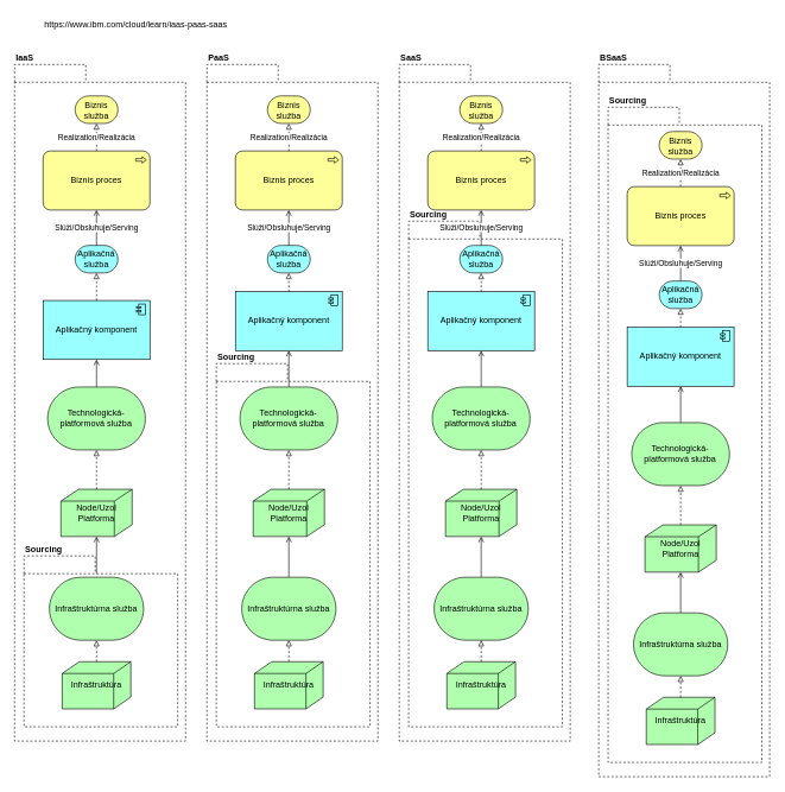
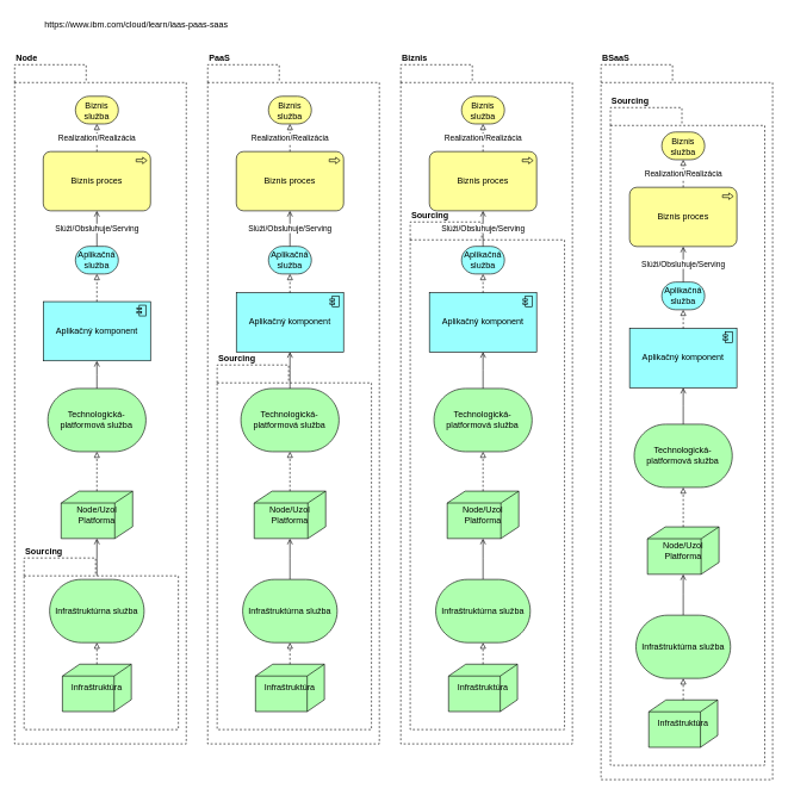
  <mxCell id="0" />
  <mxCell id="1" parent="0" />
  <mxCell id="2" value="&lt;b&gt;PaaS&lt;/b&gt;" style="shape=folder;spacingTop=10;tabWidth=100;tabHeight=25;tabPosition=left;html=1;dashed=1;labelPosition=center;verticalLabelPosition=top;align=left;verticalAlign=bottom;" vertex="1" parent="1"><mxGeometry x="290" y="90" width="240" height="950" as="geometry" /></mxCell>
  <mxCell id="3" value="Sourcing" style="shape=folder;spacingTop=10;tabWidth=100;tabHeight=25;tabPosition=left;html=1;dashed=1;labelPosition=center;verticalLabelPosition=top;align=left;verticalAlign=bottom;fontStyle=1" vertex="1" parent="1"><mxGeometry x="303.17" y="510" width="215.83" height="510" as="geometry" /></mxCell>
  <mxCell id="4" value="" style="group" vertex="1" connectable="0" parent="1"><mxGeometry x="20" y="90" width="240" height="950" as="geometry" /></mxCell>
- <mxCell id="5" value="&lt;b&gt;IaaS&lt;/b&gt;" style="shape=folder;spacingTop=10;tabWidth=100;tabHeight=25;tabPosition=left;html=1;dashed=1;labelPosition=center;verticalLabelPosition=top;align=left;verticalAlign=bottom;" vertex="1" parent="4"><mxGeometry width="240" height="950" as="geometry" /></mxCell>
+ <mxCell id="5" value="&lt;b&gt;Node&lt;/b&gt;" style="shape=folder;spacingTop=10;tabWidth=100;tabHeight=25;tabPosition=left;html=1;dashed=1;labelPosition=center;verticalLabelPosition=top;align=left;verticalAlign=bottom;" vertex="1" parent="4"><mxGeometry width="240" height="950" as="geometry" /></mxCell>
  <mxCell id="6" value="Biznis služba" style="html=1;outlineConnect=0;whiteSpace=wrap;fillColor=#ffff99;shape=mxgraph.archimate3.service;" vertex="1" parent="4"><mxGeometry x="85" y="44.186" width="60" height="38.663" as="geometry" /></mxCell>
  <mxCell id="7" value="Biznis proces" style="html=1;outlineConnect=0;whiteSpace=wrap;fillColor=#ffff99;shape=mxgraph.archimate3.application;appType=proc;archiType=rounded;" vertex="1" parent="4"><mxGeometry x="40" y="121.512" width="150" height="82.849" as="geometry" /></mxCell>
  <mxCell id="8" value="Realization/Realizácia" style="edgeStyle=elbowEdgeStyle;html=1;endArrow=block;elbow=vertical;endFill=0;dashed=1;rounded=0;exitX=0.5;exitY=0;exitDx=0;exitDy=0;exitPerimeter=0;entryX=0.5;entryY=1;entryDx=0;entryDy=0;entryPerimeter=0;" edge="1" parent="4" source="7" target="6"><mxGeometry width="160" relative="1" as="geometry"><mxPoint x="285" y="187.791" as="sourcePoint" /><mxPoint x="445" y="187.791" as="targetPoint" /></mxGeometry></mxCell>
  <mxCell id="9" value="Aplikačná služba" style="html=1;outlineConnect=0;whiteSpace=wrap;fillColor=#99ffff;shape=mxgraph.archimate3.service;" vertex="1" parent="4"><mxGeometry x="85" y="254.07" width="60" height="38.663" as="geometry" /></mxCell>
  <mxCell id="10" value="Aplikačný komponent" style="html=1;outlineConnect=0;whiteSpace=wrap;fillColor=#99ffff;shape=mxgraph.archimate3.application;appType=comp;archiType=square;" vertex="1" parent="4"><mxGeometry x="40" y="331.395" width="150" height="82.849" as="geometry" /></mxCell>
  <mxCell id="11" value="" style="edgeStyle=elbowEdgeStyle;html=1;endArrow=block;elbow=vertical;endFill=0;dashed=1;rounded=0;entryX=0.5;entryY=1;entryDx=0;entryDy=0;entryPerimeter=0;" edge="1" parent="4" source="10" target="9"><mxGeometry width="160" relative="1" as="geometry"><mxPoint x="215" y="309.302" as="sourcePoint" /><mxPoint x="375" y="309.302" as="targetPoint" /></mxGeometry></mxCell>
  <mxCell id="12" value="Slúži/Obsluhuje/Serving" style="edgeStyle=elbowEdgeStyle;html=1;endArrow=open;elbow=vertical;endFill=1;rounded=0;exitX=0.5;exitY=0;exitDx=0;exitDy=0;exitPerimeter=0;" edge="1" parent="4" source="9" target="7"><mxGeometry width="160" relative="1" as="geometry"><mxPoint x="185" y="243.023" as="sourcePoint" /><mxPoint x="345" y="243.023" as="targetPoint" /></mxGeometry></mxCell>
  <mxCell id="13" value="Technologická-platformová služba" style="html=1;outlineConnect=0;whiteSpace=wrap;fillColor=#AFFFAF;shape=mxgraph.archimate3.service;" vertex="1" parent="4"><mxGeometry x="46.43" y="452.907" width="137.14" height="88.372" as="geometry" /></mxCell>
  <mxCell id="14" value="Node/Uzol&lt;br&gt;Platforma" style="html=1;outlineConnect=0;whiteSpace=wrap;fillColor=#AFFFAF;shape=mxgraph.archimate3.node;" vertex="1" parent="4"><mxGeometry x="65" y="596.512" width="100" height="66.279" as="geometry" /></mxCell>
  <mxCell id="15" value="" style="edgeStyle=elbowEdgeStyle;html=1;endArrow=block;elbow=vertical;endFill=0;dashed=1;rounded=0;exitX=0.5;exitY=0;exitDx=0;exitDy=0;exitPerimeter=0;" edge="1" parent="4" source="14" target="13"><mxGeometry width="160" relative="1" as="geometry"><mxPoint x="195" y="552.326" as="sourcePoint" /><mxPoint x="355" y="552.326" as="targetPoint" /></mxGeometry></mxCell>
  <mxCell id="16" value="" style="edgeStyle=elbowEdgeStyle;html=1;endArrow=open;elbow=vertical;endFill=1;rounded=0;exitX=0.5;exitY=0;exitDx=0;exitDy=0;exitPerimeter=0;" edge="1" parent="4" source="13" target="10"><mxGeometry width="160" relative="1" as="geometry"><mxPoint x="465" y="452.907" as="sourcePoint" /><mxPoint x="625" y="452.907" as="targetPoint" /></mxGeometry></mxCell>
  <mxCell id="17" value="" style="edgeStyle=elbowEdgeStyle;html=1;endArrow=open;elbow=vertical;endFill=1;rounded=0;exitX=0.5;exitY=0;exitDx=0;exitDy=0;exitPerimeter=0;entryX=0.5;entryY=1;entryDx=0;entryDy=0;entryPerimeter=0;" edge="1" parent="4" source="20" target="14"><mxGeometry width="160" relative="1" as="geometry"><mxPoint x="285" y="695.93" as="sourcePoint" /><mxPoint x="445" y="695.93" as="targetPoint" /></mxGeometry></mxCell>
  <mxCell id="18" value="" style="group" vertex="1" connectable="0" parent="4"><mxGeometry x="13.17" y="690" width="215.83" height="240" as="geometry" /></mxCell>
  <mxCell id="19" value="Sourcing" style="shape=folder;spacingTop=10;tabWidth=100;tabHeight=25;tabPosition=left;html=1;dashed=1;labelPosition=center;verticalLabelPosition=top;align=left;verticalAlign=bottom;fontStyle=1" vertex="1" parent="18"><mxGeometry width="215.83" height="240" as="geometry" /></mxCell>
  <mxCell id="20" value="Infraštruktúrna služba" style="html=1;outlineConnect=0;whiteSpace=wrap;fillColor=#AFFFAF;shape=mxgraph.archimate3.service;" vertex="1" parent="18"><mxGeometry x="35.769" y="29.999" width="132.123" height="88.373" as="geometry" /></mxCell>
  <mxCell id="21" value="Infraštruktúra" style="html=1;outlineConnect=0;whiteSpace=wrap;fillColor=#AFFFAF;shape=mxgraph.archimate3.node;" vertex="1" parent="18"><mxGeometry x="53.659" y="148.539" width="96.341" height="66.28" as="geometry" /></mxCell>
  <mxCell id="22" value="" style="edgeStyle=elbowEdgeStyle;html=1;endArrow=block;elbow=vertical;endFill=0;dashed=1;rounded=0;exitX=0.5;exitY=0;exitDx=0;exitDy=0;exitPerimeter=0;" edge="1" parent="18" source="21" target="20"><mxGeometry width="160" relative="1" as="geometry"><mxPoint x="167.519" y="158.539" as="sourcePoint" /><mxPoint x="321.665" y="158.539" as="targetPoint" /></mxGeometry></mxCell>
  <mxCell id="23" value="Biznis služba" style="html=1;outlineConnect=0;whiteSpace=wrap;fillColor=#ffff99;shape=mxgraph.archimate3.service;" vertex="1" parent="1"><mxGeometry x="375" y="134.186" width="60" height="38.663" as="geometry" /></mxCell>
  <mxCell id="24" value="Biznis proces" style="html=1;outlineConnect=0;whiteSpace=wrap;fillColor=#ffff99;shape=mxgraph.archimate3.application;appType=proc;archiType=rounded;" vertex="1" parent="1"><mxGeometry x="330" y="211.512" width="150" height="82.849" as="geometry" /></mxCell>
  <mxCell id="25" value="Realization/Realizácia" style="edgeStyle=elbowEdgeStyle;html=1;endArrow=block;elbow=vertical;endFill=0;dashed=1;rounded=0;exitX=0.5;exitY=0;exitDx=0;exitDy=0;exitPerimeter=0;entryX=0.5;entryY=1;entryDx=0;entryDy=0;entryPerimeter=0;" edge="1" parent="1" source="24" target="23"><mxGeometry width="160" relative="1" as="geometry"><mxPoint x="575" y="277.791" as="sourcePoint" /><mxPoint x="735" y="277.791" as="targetPoint" /></mxGeometry></mxCell>
  <mxCell id="26" value="Aplikačná služba" style="html=1;outlineConnect=0;whiteSpace=wrap;fillColor=#99ffff;shape=mxgraph.archimate3.service;" vertex="1" parent="1"><mxGeometry x="375" y="344.07" width="60" height="38.663" as="geometry" /></mxCell>
  <mxCell id="27" value="Aplikačný komponent" style="html=1;outlineConnect=0;whiteSpace=wrap;fillColor=#99ffff;shape=mxgraph.archimate3.application;appType=comp;archiType=square;" vertex="1" parent="1"><mxGeometry x="330" y="408.995" width="150" height="82.849" as="geometry" /></mxCell>
  <mxCell id="28" value="" style="edgeStyle=elbowEdgeStyle;html=1;endArrow=block;elbow=vertical;endFill=0;dashed=1;rounded=0;entryX=0.5;entryY=1;entryDx=0;entryDy=0;entryPerimeter=0;" edge="1" parent="1" source="27" target="26"><mxGeometry width="160" relative="1" as="geometry"><mxPoint x="505" y="399.302" as="sourcePoint" /><mxPoint x="665" y="399.302" as="targetPoint" /></mxGeometry></mxCell>
  <mxCell id="29" value="Slúži/Obsluhuje/Serving" style="edgeStyle=elbowEdgeStyle;html=1;endArrow=open;elbow=vertical;endFill=1;rounded=0;exitX=0.5;exitY=0;exitDx=0;exitDy=0;exitPerimeter=0;" edge="1" parent="1" source="26" target="24"><mxGeometry width="160" relative="1" as="geometry"><mxPoint x="475" y="333.023" as="sourcePoint" /><mxPoint x="635" y="333.023" as="targetPoint" /></mxGeometry></mxCell>
  <mxCell id="30" value="" style="edgeStyle=elbowEdgeStyle;html=1;endArrow=open;elbow=vertical;endFill=1;rounded=0;exitX=0.5;exitY=0;exitDx=0;exitDy=0;exitPerimeter=0;" edge="1" parent="1" source="32" target="27"><mxGeometry width="160" relative="1" as="geometry"><mxPoint x="755" y="542.907" as="sourcePoint" /><mxPoint x="915" y="542.907" as="targetPoint" /></mxGeometry></mxCell>
  <mxCell id="31" value="" style="group" vertex="1" connectable="0" parent="1"><mxGeometry x="336.43" y="542.907" width="137.14" height="451.912" as="geometry" /></mxCell>
  <mxCell id="32" value="Technologická-platformová služba" style="html=1;outlineConnect=0;whiteSpace=wrap;fillColor=#AFFFAF;shape=mxgraph.archimate3.service;" vertex="1" parent="31"><mxGeometry width="137.14" height="88.372" as="geometry" /></mxCell>
  <mxCell id="33" value="Node/Uzol&lt;br&gt;Platforma" style="html=1;outlineConnect=0;whiteSpace=wrap;fillColor=#AFFFAF;shape=mxgraph.archimate3.node;" vertex="1" parent="31"><mxGeometry x="18.57" y="143.605" width="100" height="66.279" as="geometry" /></mxCell>
  <mxCell id="34" value="" style="edgeStyle=elbowEdgeStyle;html=1;endArrow=block;elbow=vertical;endFill=0;dashed=1;rounded=0;exitX=0.5;exitY=0;exitDx=0;exitDy=0;exitPerimeter=0;" edge="1" parent="31" source="33" target="32"><mxGeometry width="160" relative="1" as="geometry"><mxPoint x="148.57" y="99.419" as="sourcePoint" /><mxPoint x="308.57" y="99.419" as="targetPoint" /></mxGeometry></mxCell>
  <mxCell id="35" value="" style="edgeStyle=elbowEdgeStyle;html=1;endArrow=open;elbow=vertical;endFill=1;rounded=0;exitX=0.5;exitY=0;exitDx=0;exitDy=0;exitPerimeter=0;entryX=0.5;entryY=1;entryDx=0;entryDy=0;entryPerimeter=0;" edge="1" parent="31" source="36" target="33"><mxGeometry width="160" relative="1" as="geometry"><mxPoint x="238.57" y="243.023" as="sourcePoint" /><mxPoint x="398.57" y="243.023" as="targetPoint" /></mxGeometry></mxCell>
  <mxCell id="36" value="Infraštruktúrna služba" style="html=1;outlineConnect=0;whiteSpace=wrap;fillColor=#AFFFAF;shape=mxgraph.archimate3.service;" vertex="1" parent="31"><mxGeometry x="2.509" y="267.092" width="132.123" height="88.373" as="geometry" /></mxCell>
  <mxCell id="37" value="Infraštruktúra" style="html=1;outlineConnect=0;whiteSpace=wrap;fillColor=#AFFFAF;shape=mxgraph.archimate3.node;" vertex="1" parent="31"><mxGeometry x="20.399" y="385.632" width="96.341" height="66.28" as="geometry" /></mxCell>
  <mxCell id="38" value="" style="edgeStyle=elbowEdgeStyle;html=1;endArrow=block;elbow=vertical;endFill=0;dashed=1;rounded=0;exitX=0.5;exitY=0;exitDx=0;exitDy=0;exitPerimeter=0;" edge="1" parent="31" source="37" target="36"><mxGeometry width="160" relative="1" as="geometry"><mxPoint x="134.259" y="395.632" as="sourcePoint" /><mxPoint x="288.405" y="395.632" as="targetPoint" /></mxGeometry></mxCell>
- <mxCell id="39" value="&lt;b&gt;SaaS&lt;/b&gt;" style="shape=folder;spacingTop=10;tabWidth=100;tabHeight=25;tabPosition=left;html=1;dashed=1;labelPosition=center;verticalLabelPosition=top;align=left;verticalAlign=bottom;" vertex="1" parent="1"><mxGeometry x="560" y="90" width="240" height="950" as="geometry" /></mxCell>
+ <mxCell id="39" value="&lt;b&gt;Biznis&lt;/b&gt;" style="shape=folder;spacingTop=10;tabWidth=100;tabHeight=25;tabPosition=left;html=1;dashed=1;labelPosition=center;verticalLabelPosition=top;align=left;verticalAlign=bottom;" vertex="1" parent="1"><mxGeometry x="560" y="90" width="240" height="950" as="geometry" /></mxCell>
  <mxCell id="40" value="Sourcing" style="shape=folder;spacingTop=10;tabWidth=100;tabHeight=25;tabPosition=left;html=1;dashed=1;labelPosition=center;verticalLabelPosition=top;align=left;verticalAlign=bottom;fontStyle=1" vertex="1" parent="1"><mxGeometry x="573.17" y="310" width="215.83" height="710" as="geometry" /></mxCell>
  <mxCell id="41" value="Biznis služba" style="html=1;outlineConnect=0;whiteSpace=wrap;fillColor=#ffff99;shape=mxgraph.archimate3.service;" vertex="1" parent="1"><mxGeometry x="645" y="134.186" width="60" height="38.663" as="geometry" /></mxCell>
  <mxCell id="42" value="Biznis proces" style="html=1;outlineConnect=0;whiteSpace=wrap;fillColor=#ffff99;shape=mxgraph.archimate3.application;appType=proc;archiType=rounded;" vertex="1" parent="1"><mxGeometry x="600" y="211.512" width="150" height="82.849" as="geometry" /></mxCell>
  <mxCell id="43" value="Realization/Realizácia" style="edgeStyle=elbowEdgeStyle;html=1;endArrow=block;elbow=vertical;endFill=0;dashed=1;rounded=0;exitX=0.5;exitY=0;exitDx=0;exitDy=0;exitPerimeter=0;entryX=0.5;entryY=1;entryDx=0;entryDy=0;entryPerimeter=0;" edge="1" source="42" target="41" parent="1"><mxGeometry width="160" relative="1" as="geometry"><mxPoint x="845" y="277.791" as="sourcePoint" /><mxPoint x="1005" y="277.791" as="targetPoint" /></mxGeometry></mxCell>
  <mxCell id="44" value="Aplikačná služba" style="html=1;outlineConnect=0;whiteSpace=wrap;fillColor=#99ffff;shape=mxgraph.archimate3.service;" vertex="1" parent="1"><mxGeometry x="645" y="344.07" width="60" height="38.663" as="geometry" /></mxCell>
  <mxCell id="45" value="Aplikačný komponent" style="html=1;outlineConnect=0;whiteSpace=wrap;fillColor=#99ffff;shape=mxgraph.archimate3.application;appType=comp;archiType=square;" vertex="1" parent="1"><mxGeometry x="600" y="408.995" width="150" height="82.849" as="geometry" /></mxCell>
  <mxCell id="46" value="" style="edgeStyle=elbowEdgeStyle;html=1;endArrow=block;elbow=vertical;endFill=0;dashed=1;rounded=0;entryX=0.5;entryY=1;entryDx=0;entryDy=0;entryPerimeter=0;" edge="1" source="45" target="44" parent="1"><mxGeometry width="160" relative="1" as="geometry"><mxPoint x="775" y="399.302" as="sourcePoint" /><mxPoint x="935" y="399.302" as="targetPoint" /></mxGeometry></mxCell>
  <mxCell id="47" value="Slúži/Obsluhuje/Serving" style="edgeStyle=elbowEdgeStyle;html=1;endArrow=open;elbow=vertical;endFill=1;rounded=0;exitX=0.5;exitY=0;exitDx=0;exitDy=0;exitPerimeter=0;" edge="1" source="44" target="42" parent="1"><mxGeometry width="160" relative="1" as="geometry"><mxPoint x="745" y="333.023" as="sourcePoint" /><mxPoint x="905" y="333.023" as="targetPoint" /></mxGeometry></mxCell>
  <mxCell id="48" value="" style="edgeStyle=elbowEdgeStyle;html=1;endArrow=open;elbow=vertical;endFill=1;rounded=0;exitX=0.5;exitY=0;exitDx=0;exitDy=0;exitPerimeter=0;" edge="1" source="50" target="45" parent="1"><mxGeometry width="160" relative="1" as="geometry"><mxPoint x="1025" y="542.907" as="sourcePoint" /><mxPoint x="1185" y="542.907" as="targetPoint" /></mxGeometry></mxCell>
  <mxCell id="49" value="" style="group" vertex="1" connectable="0" parent="1"><mxGeometry x="606.43" y="542.907" width="137.14" height="451.912" as="geometry" /></mxCell>
  <mxCell id="50" value="Technologická-platformová služba" style="html=1;outlineConnect=0;whiteSpace=wrap;fillColor=#AFFFAF;shape=mxgraph.archimate3.service;" vertex="1" parent="49"><mxGeometry width="137.14" height="88.372" as="geometry" /></mxCell>
  <mxCell id="51" value="Node/Uzol&lt;br&gt;Platforma" style="html=1;outlineConnect=0;whiteSpace=wrap;fillColor=#AFFFAF;shape=mxgraph.archimate3.node;" vertex="1" parent="49"><mxGeometry x="18.57" y="143.605" width="100" height="66.279" as="geometry" /></mxCell>
  <mxCell id="52" value="" style="edgeStyle=elbowEdgeStyle;html=1;endArrow=block;elbow=vertical;endFill=0;dashed=1;rounded=0;exitX=0.5;exitY=0;exitDx=0;exitDy=0;exitPerimeter=0;" edge="1" parent="49" source="51" target="50"><mxGeometry width="160" relative="1" as="geometry"><mxPoint x="148.57" y="99.419" as="sourcePoint" /><mxPoint x="308.57" y="99.419" as="targetPoint" /></mxGeometry></mxCell>
  <mxCell id="53" value="" style="edgeStyle=elbowEdgeStyle;html=1;endArrow=open;elbow=vertical;endFill=1;rounded=0;exitX=0.5;exitY=0;exitDx=0;exitDy=0;exitPerimeter=0;entryX=0.5;entryY=1;entryDx=0;entryDy=0;entryPerimeter=0;" edge="1" parent="49" source="54" target="51"><mxGeometry width="160" relative="1" as="geometry"><mxPoint x="238.57" y="243.023" as="sourcePoint" /><mxPoint x="398.57" y="243.023" as="targetPoint" /></mxGeometry></mxCell>
  <mxCell id="54" value="Infraštruktúrna služba" style="html=1;outlineConnect=0;whiteSpace=wrap;fillColor=#AFFFAF;shape=mxgraph.archimate3.service;" vertex="1" parent="49"><mxGeometry x="2.509" y="267.092" width="132.123" height="88.373" as="geometry" /></mxCell>
  <mxCell id="55" value="Infraštruktúra" style="html=1;outlineConnect=0;whiteSpace=wrap;fillColor=#AFFFAF;shape=mxgraph.archimate3.node;" vertex="1" parent="49"><mxGeometry x="20.399" y="385.632" width="96.341" height="66.28" as="geometry" /></mxCell>
  <mxCell id="56" value="" style="edgeStyle=elbowEdgeStyle;html=1;endArrow=block;elbow=vertical;endFill=0;dashed=1;rounded=0;exitX=0.5;exitY=0;exitDx=0;exitDy=0;exitPerimeter=0;" edge="1" parent="49" source="55" target="54"><mxGeometry width="160" relative="1" as="geometry"><mxPoint x="134.259" y="395.632" as="sourcePoint" /><mxPoint x="288.405" y="395.632" as="targetPoint" /></mxGeometry></mxCell>
  <mxCell id="57" value="&lt;b&gt;BSaaS&lt;/b&gt;" style="shape=folder;spacingTop=10;tabWidth=100;tabHeight=25;tabPosition=left;html=1;dashed=1;labelPosition=center;verticalLabelPosition=top;align=left;verticalAlign=bottom;" vertex="1" parent="1"><mxGeometry x="840" y="90" width="240" height="1000" as="geometry" /></mxCell>
  <mxCell id="58" value="Sourcing" style="shape=folder;spacingTop=10;tabWidth=100;tabHeight=25;tabPosition=left;html=1;dashed=1;labelPosition=center;verticalLabelPosition=top;align=left;verticalAlign=bottom;fontStyle=1" vertex="1" parent="1"><mxGeometry x="853.17" y="150" width="215.83" height="920" as="geometry" /></mxCell>
  <mxCell id="59" value="Biznis služba" style="html=1;outlineConnect=0;whiteSpace=wrap;fillColor=#ffff99;shape=mxgraph.archimate3.service;" vertex="1" parent="1"><mxGeometry x="925" y="184.186" width="60" height="38.663" as="geometry" /></mxCell>
  <mxCell id="60" value="Biznis proces" style="html=1;outlineConnect=0;whiteSpace=wrap;fillColor=#ffff99;shape=mxgraph.archimate3.application;appType=proc;archiType=rounded;" vertex="1" parent="1"><mxGeometry x="880" y="261.512" width="150" height="82.849" as="geometry" /></mxCell>
  <mxCell id="61" value="Realization/Realizácia" style="edgeStyle=elbowEdgeStyle;html=1;endArrow=block;elbow=vertical;endFill=0;dashed=1;rounded=0;exitX=0.5;exitY=0;exitDx=0;exitDy=0;exitPerimeter=0;entryX=0.5;entryY=1;entryDx=0;entryDy=0;entryPerimeter=0;" edge="1" source="60" target="59" parent="1"><mxGeometry width="160" relative="1" as="geometry"><mxPoint x="1125" y="327.791" as="sourcePoint" /><mxPoint x="1285" y="327.791" as="targetPoint" /></mxGeometry></mxCell>
  <mxCell id="62" value="Aplikačná služba" style="html=1;outlineConnect=0;whiteSpace=wrap;fillColor=#99ffff;shape=mxgraph.archimate3.service;" vertex="1" parent="1"><mxGeometry x="925" y="394.07" width="60" height="38.663" as="geometry" /></mxCell>
  <mxCell id="63" value="Aplikačný komponent" style="html=1;outlineConnect=0;whiteSpace=wrap;fillColor=#99ffff;shape=mxgraph.archimate3.application;appType=comp;archiType=square;" vertex="1" parent="1"><mxGeometry x="880" y="458.995" width="150" height="82.849" as="geometry" /></mxCell>
  <mxCell id="64" value="" style="edgeStyle=elbowEdgeStyle;html=1;endArrow=block;elbow=vertical;endFill=0;dashed=1;rounded=0;entryX=0.5;entryY=1;entryDx=0;entryDy=0;entryPerimeter=0;" edge="1" source="63" target="62" parent="1"><mxGeometry width="160" relative="1" as="geometry"><mxPoint x="1055" y="449.302" as="sourcePoint" /><mxPoint x="1215" y="449.302" as="targetPoint" /></mxGeometry></mxCell>
  <mxCell id="65" value="Slúži/Obsluhuje/Serving" style="edgeStyle=elbowEdgeStyle;html=1;endArrow=open;elbow=vertical;endFill=1;rounded=0;exitX=0.5;exitY=0;exitDx=0;exitDy=0;exitPerimeter=0;" edge="1" source="62" target="60" parent="1"><mxGeometry width="160" relative="1" as="geometry"><mxPoint x="1025" y="383.023" as="sourcePoint" /><mxPoint x="1185" y="383.023" as="targetPoint" /></mxGeometry></mxCell>
  <mxCell id="66" value="" style="edgeStyle=elbowEdgeStyle;html=1;endArrow=open;elbow=vertical;endFill=1;rounded=0;exitX=0.5;exitY=0;exitDx=0;exitDy=0;exitPerimeter=0;" edge="1" source="68" target="63" parent="1"><mxGeometry width="160" relative="1" as="geometry"><mxPoint x="1305" y="592.907" as="sourcePoint" /><mxPoint x="1465" y="592.907" as="targetPoint" /></mxGeometry></mxCell>
  <mxCell id="67" value="" style="group" vertex="1" connectable="0" parent="1"><mxGeometry x="886.43" y="592.907" width="137.14" height="451.912" as="geometry" /></mxCell>
  <mxCell id="68" value="Technologická-platformová služba" style="html=1;outlineConnect=0;whiteSpace=wrap;fillColor=#AFFFAF;shape=mxgraph.archimate3.service;" vertex="1" parent="67"><mxGeometry width="137.14" height="88.372" as="geometry" /></mxCell>
  <mxCell id="69" value="Node/Uzol&lt;br&gt;Platforma" style="html=1;outlineConnect=0;whiteSpace=wrap;fillColor=#AFFFAF;shape=mxgraph.archimate3.node;" vertex="1" parent="67"><mxGeometry x="18.57" y="143.605" width="100" height="66.279" as="geometry" /></mxCell>
  <mxCell id="70" value="" style="edgeStyle=elbowEdgeStyle;html=1;endArrow=block;elbow=vertical;endFill=0;dashed=1;rounded=0;exitX=0.5;exitY=0;exitDx=0;exitDy=0;exitPerimeter=0;" edge="1" parent="67" source="69" target="68"><mxGeometry width="160" relative="1" as="geometry"><mxPoint x="148.57" y="99.419" as="sourcePoint" /><mxPoint x="308.57" y="99.419" as="targetPoint" /></mxGeometry></mxCell>
  <mxCell id="71" value="" style="edgeStyle=elbowEdgeStyle;html=1;endArrow=open;elbow=vertical;endFill=1;rounded=0;exitX=0.5;exitY=0;exitDx=0;exitDy=0;exitPerimeter=0;entryX=0.5;entryY=1;entryDx=0;entryDy=0;entryPerimeter=0;" edge="1" parent="67" source="72" target="69"><mxGeometry width="160" relative="1" as="geometry"><mxPoint x="238.57" y="243.023" as="sourcePoint" /><mxPoint x="398.57" y="243.023" as="targetPoint" /></mxGeometry></mxCell>
  <mxCell id="72" value="Infraštruktúrna služba" style="html=1;outlineConnect=0;whiteSpace=wrap;fillColor=#AFFFAF;shape=mxgraph.archimate3.service;" vertex="1" parent="67"><mxGeometry x="2.509" y="267.092" width="132.123" height="88.373" as="geometry" /></mxCell>
  <mxCell id="73" value="Infraštruktúra" style="html=1;outlineConnect=0;whiteSpace=wrap;fillColor=#AFFFAF;shape=mxgraph.archimate3.node;" vertex="1" parent="67"><mxGeometry x="20.399" y="385.632" width="96.341" height="66.28" as="geometry" /></mxCell>
  <mxCell id="74" value="" style="edgeStyle=elbowEdgeStyle;html=1;endArrow=block;elbow=vertical;endFill=0;dashed=1;rounded=0;exitX=0.5;exitY=0;exitDx=0;exitDy=0;exitPerimeter=0;" edge="1" parent="67" source="73" target="72"><mxGeometry width="160" relative="1" as="geometry"><mxPoint x="134.259" y="395.632" as="sourcePoint" /><mxPoint x="288.405" y="395.632" as="targetPoint" /></mxGeometry></mxCell>
  <mxCell id="75" value="https://www.ibm.com/cloud/learn/iaas-paas-saas" style="text;whiteSpace=wrap;html=1;" vertex="1" parent="1"><mxGeometry x="60" y="20" width="280" height="30" as="geometry" /></mxCell>
